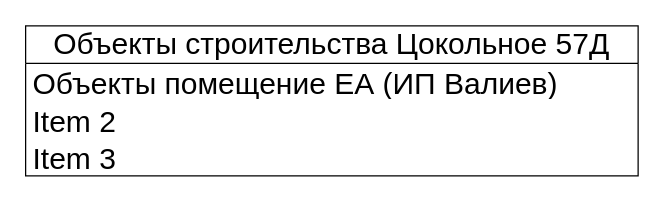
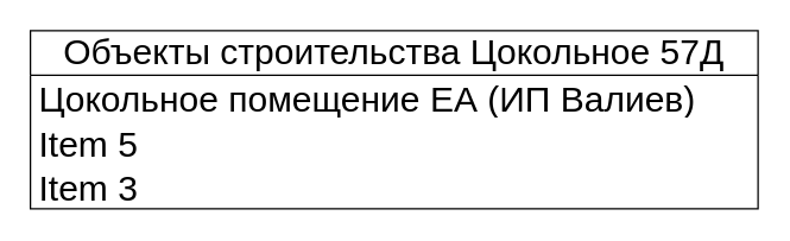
  <mxCell id="0" value="" />
  <mxCell id="1" parent="0" />
  <mxCell id="2" value="Объекты строительства Цокольное 57Д" style="swimlane;fontStyle=0;childLayout=stackLayout;horizontal=1;startSize=30;horizontalStack=0;resizeParent=1;resizeParentMax=0;resizeLast=0;collapsible=1;marginBottom=0;whiteSpace=wrap;html=1;fontSize=24;" parent="1" vertex="1"><mxGeometry x="20" y="20" width="490" height="120" as="geometry" /></mxCell>
- <mxCell id="3" value="Объекты помещение ЕА (ИП Валиев)" style="text;strokeColor=none;fillColor=none;align=left;verticalAlign=middle;spacingLeft=4;spacingRight=4;overflow=hidden;points=[[0,0.5],[1,0.5]];portConstraint=eastwest;rotatable=0;whiteSpace=wrap;html=1;fontSize=24;movable=0;resizable=0;deletable=0;editable=0;locked=1;connectable=0;" parent="2" vertex="1"><mxGeometry y="30" width="490" height="30" as="geometry" /></mxCell>
- <mxCell id="4" value="Item 2" style="text;strokeColor=none;fillColor=none;align=left;verticalAlign=middle;spacingLeft=4;spacingRight=4;overflow=hidden;points=[[0,0.5],[1,0.5]];portConstraint=eastwest;rotatable=0;whiteSpace=wrap;html=1;fontSize=24;" parent="2" vertex="1"><mxGeometry y="60" width="490" height="30" as="geometry" /></mxCell>
+ <mxCell id="3" value="Цокольное помещение ЕА (ИП Валиев)" style="text;strokeColor=none;fillColor=none;align=left;verticalAlign=middle;spacingLeft=4;spacingRight=4;overflow=hidden;points=[[0,0.5],[1,0.5]];portConstraint=eastwest;rotatable=0;whiteSpace=wrap;html=1;fontSize=24;movable=0;resizable=0;deletable=0;editable=0;locked=1;connectable=0;" parent="2" vertex="1"><mxGeometry y="30" width="490" height="30" as="geometry" /></mxCell>
+ <mxCell id="4" value="Item 5" style="text;strokeColor=none;fillColor=none;align=left;verticalAlign=middle;spacingLeft=4;spacingRight=4;overflow=hidden;points=[[0,0.5],[1,0.5]];portConstraint=eastwest;rotatable=0;whiteSpace=wrap;html=1;fontSize=24;" parent="2" vertex="1"><mxGeometry y="60" width="490" height="30" as="geometry" /></mxCell>
  <mxCell id="5" value="Item 3" style="text;strokeColor=none;fillColor=none;align=left;verticalAlign=middle;spacingLeft=4;spacingRight=4;overflow=hidden;points=[[0,0.5],[1,0.5]];portConstraint=eastwest;rotatable=0;whiteSpace=wrap;html=1;fontSize=24;" parent="2" vertex="1"><mxGeometry y="90" width="490" height="30" as="geometry" /></mxCell>
